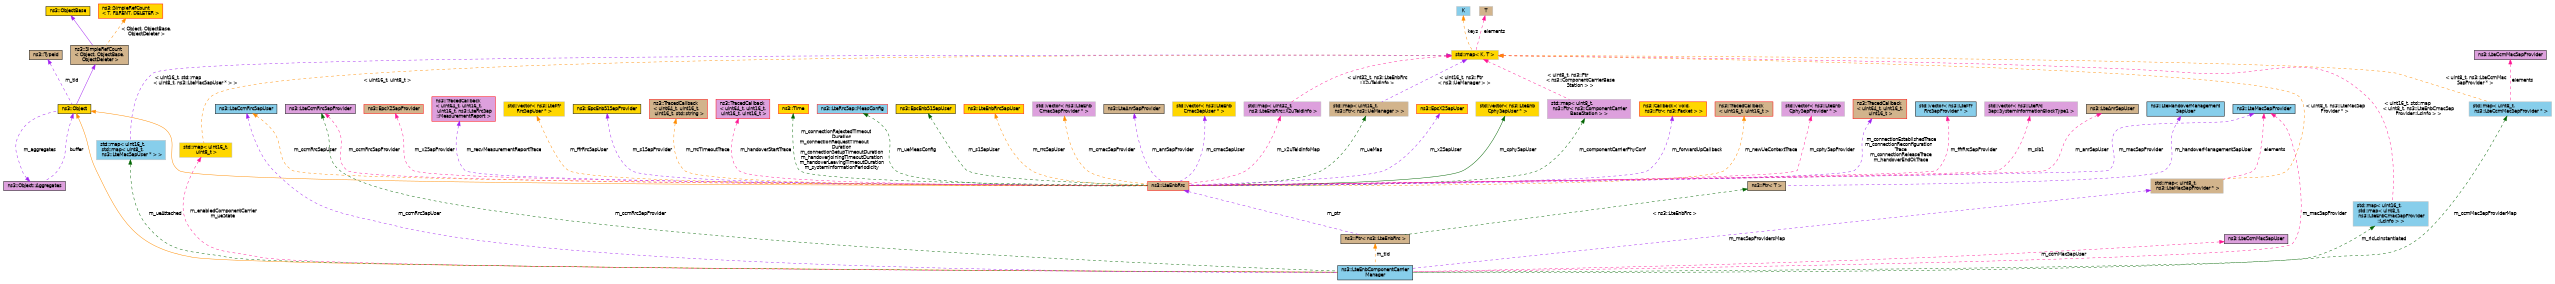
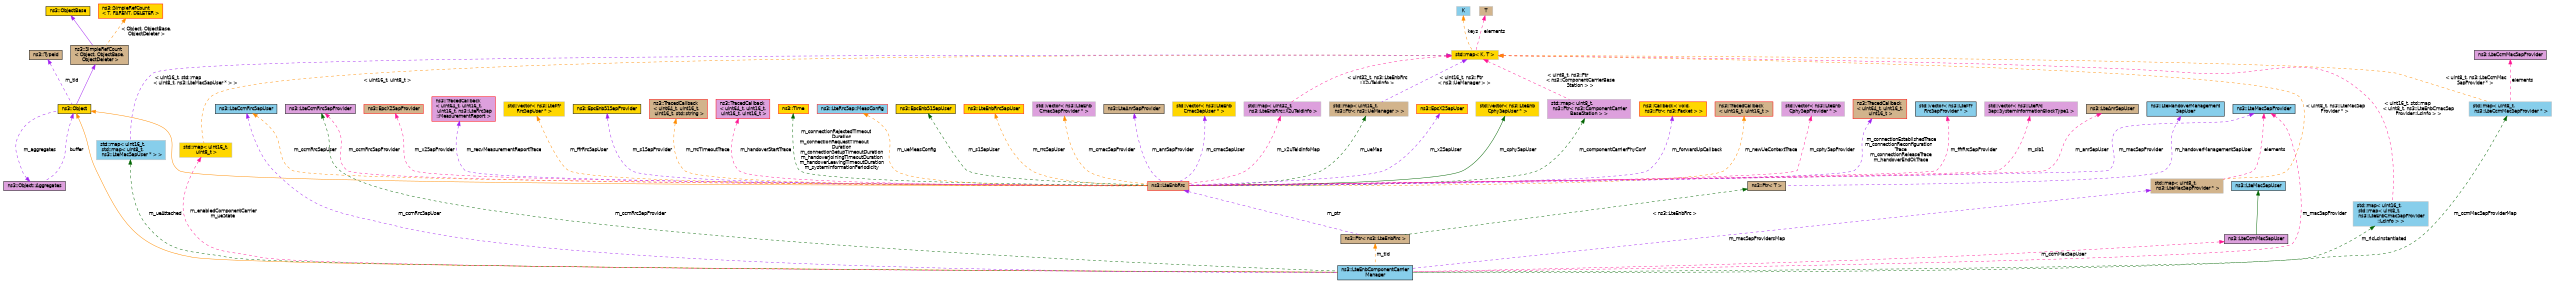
  digraph {
    rankdir=TB
    node [color=black fillcolor=gold fontname=Helvetica fontsize=10 shape=record style=filled]
    edge [color=purple dir=back fontname=Helvetica fontsize=10 labelfontname=Helvetica labelfontsize=10 style=dashed]
    n1 [fillcolor=skyblue fontcolor=black height=0.2 label="ns3::LteEnbComponentCarrier\lManager" width=0.4]
    n2 [height=0.2 label="ns3::Object" width=0.4]
    n3 [fillcolor=plum height=0.2 label="ns3::Object::Aggregates" width=0.4]
    n4 [color=red fillcolor=tan height=0.2 label="ns3::LteEnbRrc" width=0.4]
    n5 [fillcolor=tan height=0.2 label="ns3::Ptr\< ns3::LteEnbRrc \>" width=0.4]
    n6 [fillcolor=tan height=0.2 label="ns3::SimpleRefCount\l\< Object, ObjectBase,\l ObjectDeleter \>" width=0.4]
    n7 [height=0.2 label="ns3::ObjectBase" width=0.4]
    n8 [color=red height=0.2 label="ns3::SimpleRefCount\l\< T, PARENT, DELETER \>" width=0.4]
    n9 [fillcolor=tan height=0.2 label="ns3::TypeId" width=0.4]
    n10 [color=grey75 height=0.2 label="std::map\< uint16_t,\l uint8_t \>" width=0.4]
    n11 [color=grey75 height=0.2 label="std::map\< K, T \>" width=0.4]
    n12 [color=grey75 fillcolor=skyblue height=0.2 label="std::map\< uint8_t,\l ns3::LteCcmMacSapProvider * \>" width=0.4]
    n13 [color=grey75 fillcolor=skyblue height=0.2 label="std::map\< uint16_t,\l std::map\< uint8_t,\l ns3::LteEnbCmacSapProvider\l::LcInfo \> \>" width=0.4]
    n14 [color=grey75 fillcolor=skyblue height=0.2 label="std::map\< uint16_t,\l std::map\< uint8_t,\l ns3::LteMacSapUser * \> \>" width=0.4]
    n15 [color=grey75 fillcolor=tan height=0.2 label="std::map\< uint8_t,\l ns3::LteMacSapProvider * \>" width=0.4]
    n16 [color=grey75 fillcolor=plum height=0.2 label="std::map\< uint8_t,\l ns3::Ptr\< ns3::ComponentCarrier\lBaseStation \> \>" width=0.4]
    n17 [color=grey75 fillcolor=tan height=0.2 label="std::map\< uint16_t,\l ns3::Ptr\< ns3::UeManager \> \>" width=0.4]
    n18 [color=grey75 fillcolor=plum height=0.2 label="std::map\< uint32_t,\l ns3::LteEnbRrc::X2uTeidInfo \>" width=0.4]
    n19 [color=grey75 fillcolor=skyblue height=0.2 label=K width=0.4]
    n20 [color=grey75 fillcolor=tan height=0.2 label=T width=0.4]
    n21 [fillcolor=plum height=0.2 label="ns3::LteCcmMacSapUser" width=0.4]
+   n22 [fillcolor=skyblue height=0.2 label="ns3::LteMacSapUser" width=0.4]
    n23 [fillcolor=plum height=0.2 label="ns3::LteCcmMacSapProvider" width=0.4]
    n24 [fillcolor=plum height=0.2 label="ns3::LteCcmRrcSapProvider" width=0.4]
    n25 [fillcolor=skyblue height=0.2 label="ns3::LteMacSapProvider" width=0.4]
    n26 [fillcolor=skyblue height=0.2 label="ns3::LteCcmRrcSapUser" width=0.4]
    n27 [color=grey75 fillcolor=plum height=0.2 label="std::vector\< ns3::LteRrc\lSap::SystemInformationBlockType1 \>" width=0.4]
    n28 [fillcolor=tan height=0.2 label="ns3::LteAnrSapUser" width=0.4]
    n29 [color=red fillcolor=tan height=0.2 label="ns3::EpcX2SapProvider" width=0.4]
    n30 [color=red fillcolor=plum height=0.2 label="ns3::TracedCallback\l\< uint64_t, uint16_t,\l uint16_t, ns3::LteRrcSap\l::MeasurementReport \>" width=0.4]
    n31 [color=grey75 height=0.2 label="std::vector\< ns3::LteFfr\lRrcSapUser * \>" width=0.4]
    n32 [height=0.2 label="ns3::EpcEnbS1SapProvider" width=0.4]
    n33 [fillcolor=skyblue height=0.2 label="ns3::LteHandoverManagement\lSapUser" width=0.4]
    n34 [fillcolor=tan height=0.2 label="ns3::Ptr\< T \>" width=0.4]
    n35 [color=red fillcolor=tan height=0.2 label="ns3::TracedCallback\l\< uint64_t, uint16_t,\l uint16_t, std::string \>" width=0.4]
    n36 [color=red fillcolor=plum height=0.2 label="ns3::TracedCallback\l\< uint64_t, uint16_t,\l uint16_t, uint16_t \>" width=0.4]
    n37 [color=red height=0.2 label="ns3::Time" width=0.4]
    n38 [color=red fillcolor=skyblue height=0.2 label="ns3::LteRrcSap::MeasConfig" width=0.4]
    n39 [height=0.2 label="ns3::EpcEnbS1SapUser" width=0.4]
    n40 [color=red height=0.2 label="ns3::LteEnbRrcSapUser" width=0.4]
    n41 [color=grey75 fillcolor=plum height=0.2 label="std::vector\< ns3::LteEnb\lCmacSapProvider * \>" width=0.4]
    n42 [fillcolor=tan height=0.2 label="ns3::LteAnrSapProvider" width=0.4]
    n43 [color=grey75 height=0.2 label="std::vector\< ns3::LteEnb\lCmacSapUser * \>" width=0.4]
    n44 [color=red height=0.2 label="ns3::EpcX2SapUser" width=0.4]
    n45 [color=grey75 height=0.2 label="std::vector\< ns3::LteEnb\lCphySapUser * \>" width=0.4]
    n46 [color=red height=0.2 label="ns3::Callback\< void,\l ns3::Ptr\< ns3::Packet \> \>" width=0.4]
    n47 [color=red fillcolor=tan height=0.2 label="ns3::TracedCallback\l\< uint16_t, uint16_t \>" width=0.4]
    n48 [color=grey75 fillcolor=plum height=0.2 label="std::vector\< ns3::LteEnb\lCphySapProvider * \>" width=0.4]
    n49 [color=red fillcolor=tan height=0.2 label="ns3::TracedCallback\l\< uint64_t, uint16_t,\l uint16_t \>" width=0.4]
    n50 [fillcolor=skyblue height=0.2 label="std::vector\< ns3::LteFfr\lRrcSapProvider * \>" width=0.4]
    n2 -> n1 [color=darkorange style=solid]
    n2 -> n3 [label=" buffer"]
    n2 -> n4 [color=darkorange style=solid]
    n3 -> n2 [label=" m_aggregates"]
    n4 -> n5 [label=" m_ptr"]
    n5 -> n1 [color=darkorange label=" m_tid"]
    n6 -> n2 [style=solid]
    n7 -> n6 [style=solid]
    n8 -> n6 [color=darkorange label=" \< Object, ObjectBase,\l ObjectDeleter \>"]
    n9 -> n2 [label=" m_tid"]
    n10 -> n1 [color=deeppink label=" m_enabledComponentCarrier\nm_ueState"]
    n11 -> n10 [color=darkorange label=" \< uint16_t, uint8_t \>"]
    n11 -> n12 [color=darkorange label=" \< uint8_t, ns3::LteCcmMac\lSapProvider * \>"]
    n11 -> n13 [color=deeppink label=" \< uint16_t, std::map\l\< uint8_t, ns3::LteEnbCmacSap\lProvider::LcInfo \> \>"]
    n11 -> n14 [label=" \< uint16_t, std::map\l\< uint8_t, ns3::LteMacSapUser * \> \>"]
    n11 -> n15 [color=darkorange label=" \< uint8_t, ns3::LteMacSap\lProvider * \>"]
    n11 -> n16 [color=deeppink label=" \< uint8_t, ns3::Ptr\l\< ns3::ComponentCarrierBase\lStation \> \>"]
    n11 -> n17 [label=" \< uint16_t, ns3::Ptr\l\< ns3::UeManager \> \>"]
    n11 -> n18 [color=deeppink label=" \< uint32_t, ns3::LteEnbRrc\l::X2uTeidInfo \>"]
    n12 -> n1 [color=darkgreen label=" m_ccmMacSapProviderMap"]
    n13 -> n1 [color=darkgreen label=" m_rlcLcInstantiated"]
    n14 -> n1 [color=darkgreen label=" m_ueAttached"]
    n15 -> n1 [label=" m_macSapProvidersMap"]
    n16 -> n4 [color=darkgreen label=" m_componentCarrierPhyConf"]
    n17 -> n4 [color=darkgreen label=" m_ueMap"]
    n18 -> n4 [color=deeppink label=" m_x2uTeidInfoMap"]
    n19 -> n11 [color=darkorange label=" keys"]
    n20 -> n11 [color=deeppink label=" elements"]
    n21 -> n1 [color=deeppink label=" m_ccmMacSapUser"]
+   n22 -> n21 [color=darkgreen style=solid]
    n23 -> n12 [color=deeppink label=" elements"]
    n24 -> n1 [color=darkgreen label=" m_ccmRrcSapProvider"]
    n24 -> n4 [color=deeppink label=" m_ccmRrcSapProvider"]
    n25 -> n1 [color=deeppink label=" m_macSapProvider"]
    n25 -> n4 [label=" m_macSapProvider"]
    n25 -> n15 [color=deeppink label=" elements"]
    n26 -> n1 [label=" m_ccmRrcSapUser"]
    n26 -> n4 [color=darkorange label=" m_ccmRrcSapUser"]
    n27 -> n4 [color=deeppink label=" m_sib1"]
    n28 -> n4 [color=deeppink label=" m_anrSapUser"]
    n29 -> n4 [color=deeppink label=" m_x2SapProvider"]
    n30 -> n4 [label=" m_recvMeasurementReportTrace"]
    n31 -> n4 [color=darkorange label=" m_ffrRrcSapUser"]
    n32 -> n4 [label=" m_s1SapProvider"]
    n33 -> n34 [label=" m_handoverManagementSapUser"]
    n34 -> n5 [color=darkgreen label=" \< ns3::LteEnbRrc \>"]
    n35 -> n4 [color=darkorange label=" m_rrcTimeoutTrace"]
    n36 -> n4 [color=deeppink label=" m_handoverStartTrace"]
    n37 -> n4 [color=darkgreen label=" m_connectionRejectedTimeout\lDuration\nm_connectionRequestTimeout\lDuration\nm_connectionSetupTimeoutDuration\nm_handoverJoiningTimeoutDuration\nm_handoverLeavingTimeoutDuration\nm_systemInformationPeriodicity"]
-   n38 -> n4 [color=darkgreen label=" m_ueMeasConfig"]
+   n38 -> n4 [color=darkorange label=" m_ueMeasConfig"]
    n39 -> n4 [color=darkgreen label=" m_s1SapUser"]
    n40 -> n4 [color=darkorange label=" m_rrcSapUser"]
    n41 -> n4 [color=darkorange label=" m_cmacSapProvider"]
    n42 -> n4 [label=" m_anrSapProvider"]
    n43 -> n4 [label=" m_cmacSapUser"]
    n44 -> n4 [label=" m_x2SapUser"]
    n45 -> n4 [color=darkgreen label=" m_cphySapUser" style=solid]
    n46 -> n4 [label=" m_forwardUpCallback"]
    n47 -> n4 [color=darkorange label=" m_newUeContextTrace"]
    n48 -> n4 [color=deeppink label=" m_cphySapProvider"]
    n49 -> n4 [label=" m_connectionEstablishedTrace\nm_connectionReconfiguration\lTrace\nm_connectionReleaseTrace\nm_handoverEndOkTrace"]
    n50 -> n4 [color=deeppink label=" m_ffrRrcSapProvider"]
  }
